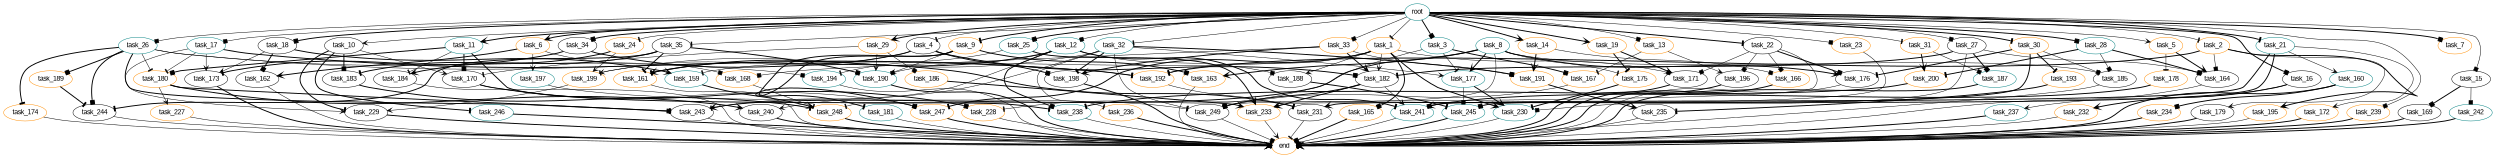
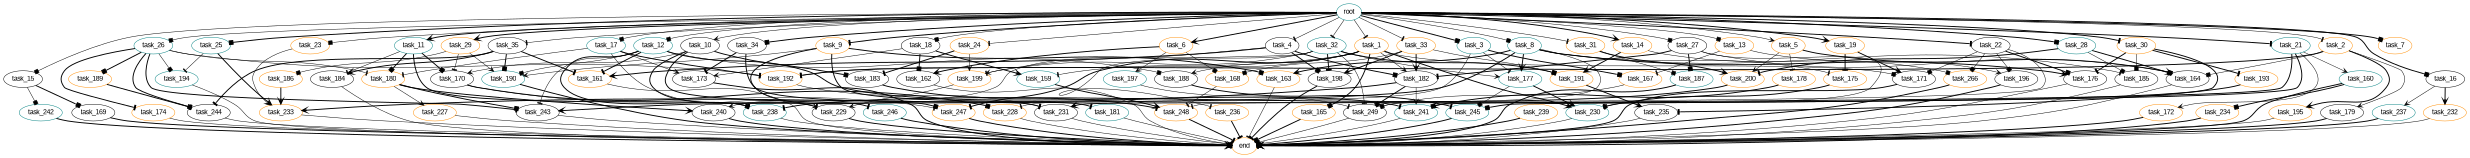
  digraph {
    fontname="Liberation Sans"
    node [color=darkorange fontname="Liberation Sans"]
    edge [arrowhead=tee fontname="Liberation Sans" style=bold]
    task_162 [color=black]
    end
    task_244 [color=black]
    task_189
    task_240 [color=black]
    task_15 [color=black]
    task_169 [color=black]
    task_242 [color=teal]
    task_229 [color=black]
    task_161
    task_9
    task_163
    task_190 [color=teal]
    task_181 [color=teal]
    task_247
    task_183 [color=black]
    task_248
    task_4 [color=black]
    task_199
    task_198 [color=black]
    task_182 [color=black]
    task_233
    task_249 [color=black]
    task_241 [color=teal]
    task_179 [color=black]
-   task_166
+   task_166 [label=task_266]
    task_13
    task_167
    task_196 [color=black]
    task_16 [color=black]
    task_232
    task_237 [color=teal]
    task_14
    task_191
    task_235 [color=black]
    task_174
    task_3 [color=teal]
    task_177 [color=teal]
    task_228
    task_230 [color=teal]
    task_245 [color=teal]
    task_159 [color=teal]
    task_231 [color=black]
    task_192
    task_164 [color=black]
    task_5
    task_200
    task_178
    task_238 [color=teal]
    task_176 [color=black]
    task_239
    task_185 [color=black]
    task_26 [color=teal]
    task_194 [color=teal]
    task_243 [color=black]
    task_180
    task_227
    task_28 [color=teal]
    task_19
    task_175
    task_171 [color=black]
    task_2
    task_195
    task_186
    task_172
    task_25 [color=teal]
    task_31
    task_187 [color=teal]
    task_188 [color=black]
    task_23
    task_165
    task_193
    task_29
    task_170 [color=black]
    task_1
    task_197 [color=teal]
    task_173 [color=black]
    task_236
    task_184 [color=black]
    task_24
    task_18 [color=black]
    task_32 [color=teal]
    task_12 [color=teal]
    task_22 [color=black]
    task_168
    task_21 [color=teal]
    task_160 [color=teal]
    task_234
    task_30
    task_246 [color=teal]
    task_8 [color=teal]
    task_34 [color=black]
    root [color=teal]
    task_7
    task_17 [color=teal]
    task_10 [color=black]
    task_27 [color=black]
    task_6
    task_35 [color=black]
    task_33
    task_11 [color=teal]
    task_162 -> end [arrowhead=vee style=solid]
    task_244 -> end [arrowhead=vee style=solid]
    task_189 -> task_244
    task_240 -> end [arrowhead=box]
    task_15 -> task_169 [arrowhead=box]
    task_15 -> task_242 [arrowhead=box style=solid]
    task_169 -> end
    task_242 -> end
    task_229 -> end [arrowhead=vee]
    task_161 -> end [style=solid]
    task_9 -> task_163 [arrowhead=box]
    task_9 -> task_190 [arrowhead=vee style=solid]
    task_9 -> task_181
    task_9 -> task_247 [arrowhead=box]
    task_163 -> end [style=solid]
    task_190 -> end
    task_181 -> end [style=solid]
    task_247 -> end [arrowhead=vee]
    task_183 -> task_248
    task_248 -> end
    task_4 -> task_161 [arrowhead=vee]
    task_4 -> task_199 [style=solid]
    task_4 -> task_198 [arrowhead=box]
    task_4 -> task_182 [arrowhead=box]
    task_199 -> task_229 [arrowhead=vee style=solid]
    task_198 -> end
    task_182 -> task_233 [arrowhead=vee]
    task_182 -> task_249 [arrowhead=box]
    task_182 -> task_241 [arrowhead=vee style=solid]
    task_233 -> end [arrowhead=vee style=solid]
    task_249 -> end [arrowhead=box style=solid]
    task_241 -> end [style=solid]
    task_179 -> end [arrowhead=vee]
    task_166 -> end [arrowhead=box]
    task_13 -> task_167 [style=solid]
    task_13 -> task_196 [arrowhead=vee style=solid]
    task_167 -> task_249 [arrowhead=box style=solid]
    task_196 -> end [arrowhead=box]
    task_16 -> task_232 [arrowhead=vee]
    task_16 -> task_237 [arrowhead=vee style=solid]
    task_232 -> end [arrowhead=box style=solid]
    task_237 -> end
    task_14 -> task_166 [arrowhead=box style=solid]
    task_14 -> task_191 [arrowhead=vee]
    task_191 -> task_235 [arrowhead=vee]
    task_235 -> end [style=solid]
    task_174 -> end [arrowhead=vee style=solid]
    task_3 -> task_167 [arrowhead=box]
    task_3 -> task_177 [style=solid]
    task_3 -> task_228 [style=solid]
    task_177 -> task_230 [arrowhead=vee]
    task_177 -> task_245 [arrowhead=box style=solid]
    task_228 -> end [arrowhead=box style=solid]
    task_230 -> end [arrowhead=vee style=solid]
    task_245 -> end [arrowhead=box]
    task_159 -> task_248 [arrowhead=vee]
    task_231 -> end [style=solid]
    task_192 -> task_231 [style=solid]
    task_164 -> end [arrowhead=box style=solid]
    task_5 -> task_164 [arrowhead=vee]
+   task_5 -> task_200 [arrowhead=vee style=solid]
    task_5 -> task_178 [style=solid]
    task_200 -> task_238
    task_178 -> task_241 [arrowhead=vee]
    task_238 -> end [style=solid]
    task_176 -> end [arrowhead=box style=solid]
    task_239 -> end [arrowhead=box]
    task_185 -> end [arrowhead=box style=solid]
    task_26 -> task_244 [arrowhead=box]
    task_26 -> task_189 [arrowhead=box]
    task_26 -> task_174
    task_26 -> task_192 [style=solid]
    task_26 -> task_194 [arrowhead=box style=solid]
    task_26 -> task_243
    task_26 -> task_180 [style=solid]
    task_194 -> end [arrowhead=vee style=solid]
    task_243 -> end [arrowhead=vee style=solid]
    task_180 -> task_240 [arrowhead=vee]
    task_180 -> task_243 [arrowhead=box]
    task_180 -> task_227 [arrowhead=vee style=solid]
    task_227 -> end [style=solid]
    task_28 -> task_164 [arrowhead=box]
    task_28 -> task_200
    task_28 -> task_185 [arrowhead=box style=solid]
    task_19 -> task_175
    task_19 -> task_171 [arrowhead=vee]
    task_175 -> task_230
    task_171 -> end [arrowhead=vee]
    task_2 -> task_179 [arrowhead=vee style=solid]
    task_2 -> task_192
    task_2 -> task_164 [arrowhead=box style=solid]
    task_2 -> task_195 [arrowhead=vee]
    task_195 -> end [arrowhead=vee style=solid]
    task_186 -> task_233 [arrowhead=vee]
    task_172 -> end
    task_25 -> task_233 [arrowhead=vee]
    task_25 -> task_194 [style=solid]
    task_31 -> task_200 [arrowhead=vee]
    task_31 -> task_187 [arrowhead=box style=solid]
    task_187 -> end
    task_188 -> task_245
    task_23 -> task_233 [arrowhead=vee style=solid]
    task_165 -> end [arrowhead=box]
    task_193 -> task_235
    task_29 -> task_190 [arrowhead=vee style=solid]
    task_29 -> task_186 [arrowhead=box style=solid]
    task_29 -> task_170 [style=solid]
    task_170 -> task_247 [style=solid]
    task_170 -> task_228 [arrowhead=box]
    task_1 -> task_247
    task_1 -> task_182 [arrowhead=vee style=solid]
    task_1 -> task_230 [arrowhead=vee]
    task_1 -> task_159 [style=solid]
    task_1 -> task_192 [style=solid]
    task_1 -> task_171 [arrowhead=box style=solid]
    task_1 -> task_188 [arrowhead=vee style=solid]
    task_1 -> task_165 [arrowhead=box]
    task_197 -> task_249 [style=solid]
    task_173 -> end [arrowhead=vee]
    task_236 -> end
    task_184 -> end [arrowhead=box style=solid]
    task_24 -> task_183
    task_24 -> task_199 [arrowhead=vee style=solid]
    task_18 -> task_162 [arrowhead=box]
    task_18 -> task_159 [arrowhead=vee]
    task_18 -> task_173 [arrowhead=vee style=solid]
    task_32 -> task_240 [arrowhead=vee style=solid]
    task_32 -> task_199 [arrowhead=vee style=solid]
    task_32 -> task_198
    task_32 -> task_249 [style=solid]
    task_32 -> task_191 [arrowhead=box]
    task_32 -> task_177 [arrowhead=vee style=solid]
    task_32 -> task_236 [style=solid]
    task_12 -> task_161
    task_12 -> task_190 [arrowhead=box style=solid]
    task_12 -> task_241
    task_12 -> task_238 [arrowhead=box]
    task_12 -> task_243 [style=solid]
    task_12 -> task_188 [arrowhead=box style=solid]
    task_22 -> task_248 [style=solid]
    task_22 -> task_166 [arrowhead=box style=solid]
    task_22 -> task_196 [arrowhead=box style=solid]
    task_22 -> task_176 [arrowhead=box]
    task_22 -> task_171 [arrowhead=box style=solid]
    task_168 -> task_248 [style=solid]
    task_21 -> task_241 [arrowhead=box]
    task_21 -> task_245 [arrowhead=box]
    task_21 -> task_172 [arrowhead=vee style=solid]
    task_21 -> task_160 [arrowhead=vee style=solid]
    task_160 -> end [arrowhead=vee]
    task_160 -> task_234 [arrowhead=box]
    task_234 -> end
    task_30 -> task_231 [arrowhead=vee]
    task_30 -> task_176
    task_30 -> task_185 [arrowhead=box style=solid]
    task_30 -> task_193
    task_246 -> end [arrowhead=box]
    task_8 -> task_163 [arrowhead=vee]
    task_8 -> task_249 [style=solid]
    task_8 -> task_177 [arrowhead=vee]
    task_8 -> task_176 [arrowhead=vee]
    task_8 -> task_185 [style=solid]
    task_8 -> task_243 [arrowhead=vee]
    task_8 -> task_175 [style=solid]
    task_34 -> task_231
    task_34 -> task_173
    root -> task_15 [arrowhead=box style=solid]
    root -> task_9
    root -> task_4 [style=solid]
    root -> task_13 [arrowhead=box style=solid]
    root -> task_16 [arrowhead=box]
    root -> task_14 [arrowhead=vee]
    root -> task_3 [arrowhead=box]
    root -> task_5 [arrowhead=vee style=solid]
    root -> task_26 [arrowhead=box style=solid]
    root -> task_28 [arrowhead=box]
    root -> task_19 [arrowhead=vee]
    root -> task_2 [style=solid]
    root -> task_25 [arrowhead=box]
    root -> task_31 [style=solid]
    root -> task_23 [arrowhead=box style=solid]
    root -> task_29 [arrowhead=vee]
    root -> task_1 [style=solid]
    root -> task_24 [style=solid]
-   root -> task_18 [arrowhead=box]
+   root -> task_18 [arrowhead=box style=solid]
    root -> task_32 [style=solid]
    root -> task_12 [arrowhead=box style=solid]
    root -> task_22
    root -> task_21
    root -> task_30
-   root -> task_239 [arrowhead=box style=solid]
+   root -> task_8 [arrowhead=box style=solid]
    root -> task_34 [arrowhead=box]
    root -> task_7 [arrowhead=box]
    root -> task_17 [arrowhead=box style=solid]
    root -> task_10 [arrowhead=vee style=solid]
    root -> task_27 [arrowhead=box style=solid]
    root -> task_6 [arrowhead=vee]
    root -> task_35 [style=solid]
-   root -> task_33 [arrowhead=box style=solid]
+   root -> task_33 [style=solid]
    root -> task_11 [arrowhead=vee]
    task_17 -> task_229 [arrowhead=vee style=solid]
    task_17 -> task_192
    task_17 -> task_180 [style=solid]
    task_17 -> task_173 [arrowhead=vee style=solid]
    task_10 -> task_229
    task_10 -> task_183 [arrowhead=box]
    task_10 -> task_170 [arrowhead=vee style=solid]
    task_10 -> task_246
    task_27 -> task_182
    task_27 -> task_230 [arrowhead=box style=solid]
    task_27 -> task_164 [arrowhead=box style=solid]
    task_27 -> task_187 [arrowhead=box]
    task_6 -> task_162 [arrowhead=vee]
    task_6 -> task_197 [arrowhead=vee style=solid]
    task_6 -> task_168 [arrowhead=box style=solid]
    task_35 -> task_244
    task_35 -> task_161
    task_35 -> task_190 [arrowhead=box]
    task_35 -> task_184 [arrowhead=vee]
    task_33 -> task_198 [arrowhead=vee]
    task_33 -> task_182 [arrowhead=vee]
    task_33 -> task_191 [arrowhead=box style=solid]
    task_33 -> task_168 [arrowhead=box style=solid]
    task_11 -> task_238
    task_11 -> task_180 [arrowhead=box]
    task_11 -> task_170 [arrowhead=box]
    task_11 -> task_184 [style=solid]
  }
